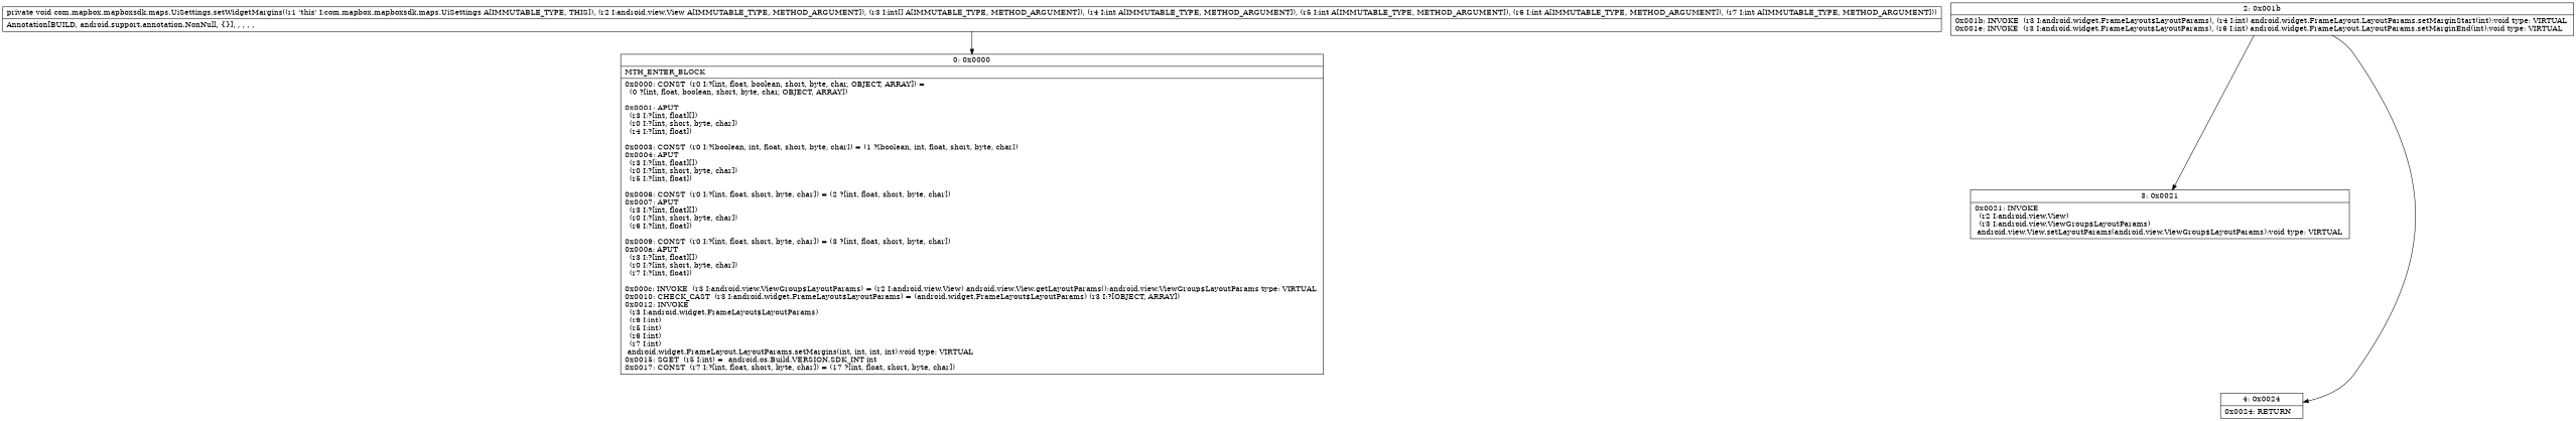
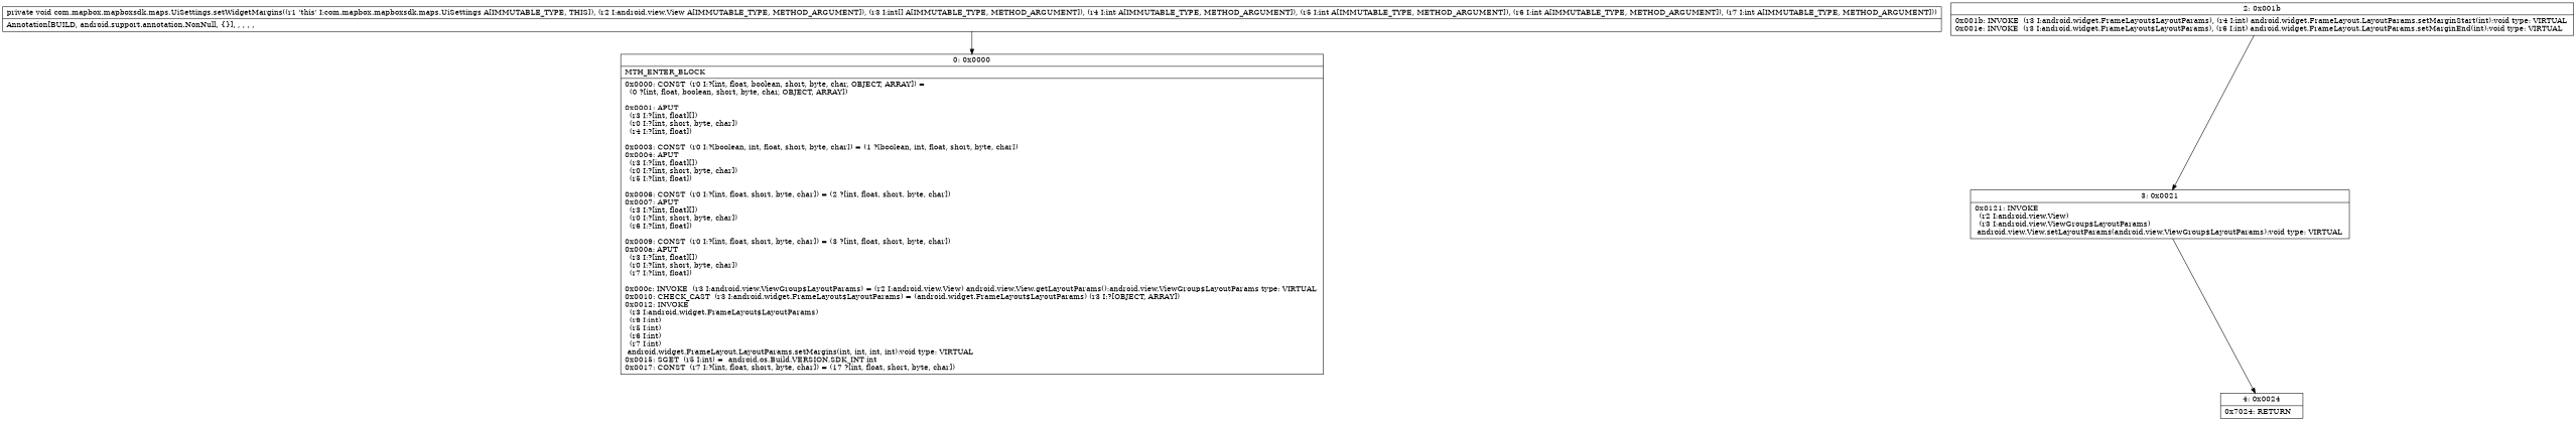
  digraph {
    node [shape=record]
    n1 [label="{0\:\ 0x0000|MTH_ENTER_BLOCK\l|0x0000: CONST  (r0 I:?[int, float, boolean, short, byte, char, OBJECT, ARRAY]) = \l  (0 ?[int, float, boolean, short, byte, char, OBJECT, ARRAY])\l \l0x0001: APUT  \l  (r3 I:?[int, float][])\l  (r0 I:?[int, short, byte, char])\l  (r4 I:?[int, float])\l \l0x0003: CONST  (r0 I:?[boolean, int, float, short, byte, char]) = (1 ?[boolean, int, float, short, byte, char]) \l0x0004: APUT  \l  (r3 I:?[int, float][])\l  (r0 I:?[int, short, byte, char])\l  (r5 I:?[int, float])\l \l0x0006: CONST  (r0 I:?[int, float, short, byte, char]) = (2 ?[int, float, short, byte, char]) \l0x0007: APUT  \l  (r3 I:?[int, float][])\l  (r0 I:?[int, short, byte, char])\l  (r6 I:?[int, float])\l \l0x0009: CONST  (r0 I:?[int, float, short, byte, char]) = (3 ?[int, float, short, byte, char]) \l0x000a: APUT  \l  (r3 I:?[int, float][])\l  (r0 I:?[int, short, byte, char])\l  (r7 I:?[int, float])\l \l0x000c: INVOKE  (r3 I:android.view.ViewGroup$LayoutParams) = (r2 I:android.view.View) android.view.View.getLayoutParams():android.view.ViewGroup$LayoutParams type: VIRTUAL \l0x0010: CHECK_CAST  (r3 I:android.widget.FrameLayout$LayoutParams) = (android.widget.FrameLayout$LayoutParams) (r3 I:?[OBJECT, ARRAY]) \l0x0012: INVOKE  \l  (r3 I:android.widget.FrameLayout$LayoutParams)\l  (r9 I:int)\l  (r5 I:int)\l  (r6 I:int)\l  (r7 I:int)\l android.widget.FrameLayout.LayoutParams.setMargins(int, int, int, int):void type: VIRTUAL \l0x0015: SGET  (r5 I:int) =  android.os.Build.VERSION.SDK_INT int \l0x0017: CONST  (r7 I:?[int, float, short, byte, char]) = (17 ?[int, float, short, byte, char]) \l}"]
    n2 [label="{2\:\ 0x001b|0x001b: INVOKE  (r3 I:android.widget.FrameLayout$LayoutParams), (r4 I:int) android.widget.FrameLayout.LayoutParams.setMarginStart(int):void type: VIRTUAL \l0x001e: INVOKE  (r3 I:android.widget.FrameLayout$LayoutParams), (r6 I:int) android.widget.FrameLayout.LayoutParams.setMarginEnd(int):void type: VIRTUAL \l}"]
-   n3 [label="{3\:\ 0x0021|0x0021: INVOKE  \l  (r2 I:android.view.View)\l  (r3 I:android.view.ViewGroup$LayoutParams)\l android.view.View.setLayoutParams(android.view.ViewGroup$LayoutParams):void type: VIRTUAL \l}"]
-   n4 [label="{4\:\ 0x0024|0x0024: RETURN   \l}"]
+   n3 [label="{3\:\ 0x0021|0x0121: INVOKE  \l  (r2 I:android.view.View)\l  (r3 I:android.view.ViewGroup$LayoutParams)\l android.view.View.setLayoutParams(android.view.ViewGroup$LayoutParams):void type: VIRTUAL \l}"]
+   n4 [label="{4\:\ 0x0024|0x7024: RETURN   \l}"]
    n5 [label="{private void com.mapbox.mapboxsdk.maps.UiSettings.setWidgetMargins((r1 'this' I:com.mapbox.mapboxsdk.maps.UiSettings A[IMMUTABLE_TYPE, THIS]), (r2 I:android.view.View A[IMMUTABLE_TYPE, METHOD_ARGUMENT]), (r3 I:int[] A[IMMUTABLE_TYPE, METHOD_ARGUMENT]), (r4 I:int A[IMMUTABLE_TYPE, METHOD_ARGUMENT]), (r5 I:int A[IMMUTABLE_TYPE, METHOD_ARGUMENT]), (r6 I:int A[IMMUTABLE_TYPE, METHOD_ARGUMENT]), (r7 I:int A[IMMUTABLE_TYPE, METHOD_ARGUMENT]))  | Annotation[BUILD, android.support.annotation.NonNull, \{\}], , , , , \l}"]
    n2 -> n3
-   n2 -> n4
+   n3 -> n4
    n5 -> n1
  }
